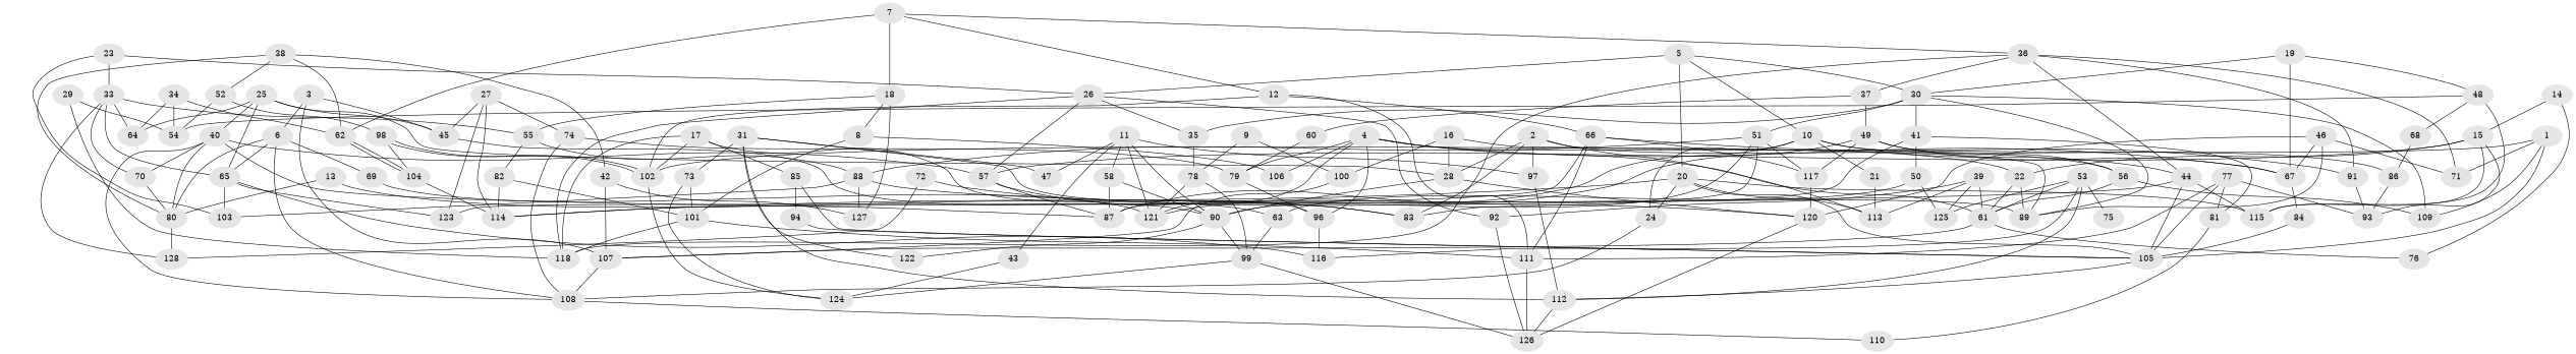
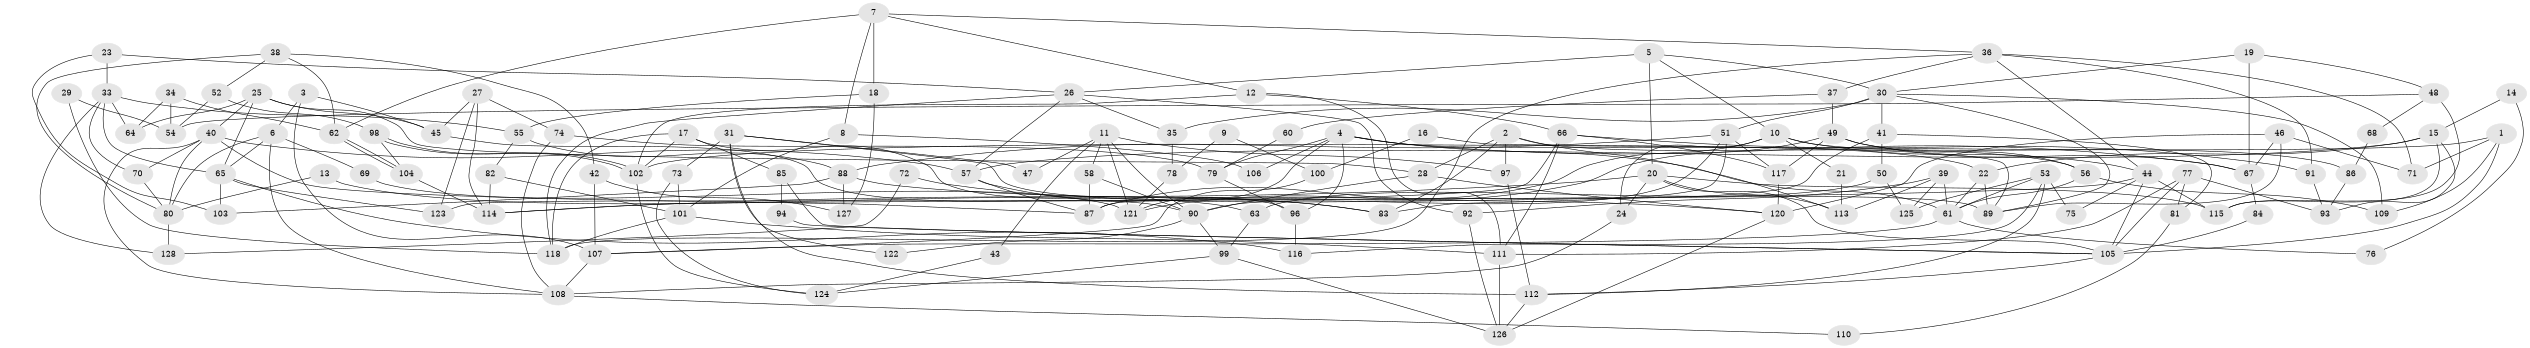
  graph {
    node [color=gray90 style=filled]
    1
    71
    102
    105
    109
    124
    112
    2
    28
    56
    83
    97
    113
    90
    120
    61
    3
    6
    45
    107
    65
    69
    80
    108
    4
    22
    67
    79
    96
    106
    121
    89
    76
    84
    116
    5
    10
    20
    26
    30
    21
    24
    44
    86
    87
    115
    114
    57
    118
    35
    92
    41
    51
    103
    123
    128
    110
    7
    8
    12
    18
    36
    62
    101
    66
    111
    55
    127
    91
    37
    104
    9
    78
    100
    99
    75
    93
    11
    43
    47
    58
    122
    117
    126
    13
    63
    14
    15
    16
    17
    85
    94
    88
    82
    19
    48
    54
    68
    23
    33
    64
    70
    25
    40
    27
    74
    29
    50
    81
    31
    73
    34
    49
    60
    38
    42
    52
    98
    39
    125
    46
    53
    72
    77
    1 -- 71
    1 -- 102
    1 -- 105
    1 -- 109
    102 -- 124
    105 -- 112
    112 -- 126
    2 -- 28
    2 -- 56
    2 -- 83
    2 -- 97
    2 -- 113
    28 -- 90
    28 -- 120
    56 -- 109
    56 -- 61
    97 -- 112
    90 -- 99
    90 -- 122
    120 -- 126
    61 -- 107
    61 -- 76
    3 -- 6
    3 -- 45
    3 -- 107
    6 -- 65
    6 -- 69
    6 -- 80
    6 -- 108
    45 -- 90
    107 -- 108
    65 -- 116
    65 -- 103
    65 -- 123
    69 -- 121
    80 -- 128
    108 -- 110
    4 -- 61
    4 -- 22
    4 -- 67
    4 -- 79
    4 -- 96
    4 -- 106
    4 -- 121
    22 -- 61
    22 -- 89
    67 -- 84
    79 -- 96
    96 -- 116
    84 -- 105
    5 -- 10
    5 -- 20
    5 -- 26
    5 -- 30
    10 -- 21
    10 -- 24
    10 -- 44
    10 -- 86
    10 -- 87
    20 -- 105
    20 -- 113
    20 -- 24
    20 -- 115
    20 -- 114
    26 -- 57
    26 -- 118
    26 -- 35
    26 -- 92
    30 -- 109
    30 -- 89
    30 -- 35
    30 -- 41
    30 -- 51
    21 -- 113
    24 -- 108
    44 -- 105
    44 -- 115
    44 -- 114
+   44 -- 75
    86 -- 93
    57 -- 83
    57 -- 87
    35 -- 78
    92 -- 126
    41 -- 87
    41 -- 50
    41 -- 81
    51 -- 83
    51 -- 90
    51 -- 117
    51 -- 88
-   18 -- 8
+   7 -- 8
    7 -- 12
    7 -- 18
    7 -- 36
    7 -- 62
    8 -- 106
    8 -- 101
    12 -- 102
    12 -- 66
    12 -- 111
    18 -- 55
    18 -- 127
    36 -- 71
    36 -- 44
    36 -- 118
    36 -- 91
    36 -- 37
    62 -- 104
    62 -- 104
    101 -- 118
    101 -- 111
    66 -- 123
    66 -- 111
    66 -- 91
    66 -- 117
    111 -- 126
    55 -- 88
    55 -- 82
    91 -- 93
    37 -- 49
    37 -- 60
    104 -- 114
    9 -- 78
    9 -- 100
    78 -- 121
-   78 -- 99
    100 -- 107
    99 -- 124
    99 -- 126
    11 -- 97
    11 -- 90
    11 -- 121
    11 -- 43
    11 -- 47
    11 -- 58
    43 -- 124
    58 -- 90
    58 -- 87
    117 -- 120
    13 -- 80
    13 -- 63
    63 -- 99
    14 -- 76
    14 -- 15
    15 -- 22
    15 -- 115
    15 -- 57
    15 -- 93
-   16 -- 28
    16 -- 89
    16 -- 100
    17 -- 102
    17 -- 96
    17 -- 118
    17 -- 85
    85 -- 105
    85 -- 94
    94 -- 105
    88 -- 120
    88 -- 103
    88 -- 127
    82 -- 114
    82 -- 101
    19 -- 67
    19 -- 30
    19 -- 48
    48 -- 115
    48 -- 54
    48 -- 68
    68 -- 86
    23 -- 26
    23 -- 103
    23 -- 33
    33 -- 65
    33 -- 128
    33 -- 55
    33 -- 64
    33 -- 70
    70 -- 80
    25 -- 28
    25 -- 45
    25 -- 65
    25 -- 64
    25 -- 40
    40 -- 80
    40 -- 108
    40 -- 87
    40 -- 57
    40 -- 70
    27 -- 45
    27 -- 114
    27 -- 123
    27 -- 74
    74 -- 108
    74 -- 79
    29 -- 118
    29 -- 54
    50 -- 63
    50 -- 125
    81 -- 110
    31 -- 112
    31 -- 89
    31 -- 47
    31 -- 122
    31 -- 73
    73 -- 124
    73 -- 101
    34 -- 62
    34 -- 54
    34 -- 64
    49 -- 56
    49 -- 67
    49 -- 121
    49 -- 117
    60 -- 79
    38 -- 80
    38 -- 62
    38 -- 42
    38 -- 52
    42 -- 107
    42 -- 127
    52 -- 54
    52 -- 98
    98 -- 102
    98 -- 102
    98 -- 104
    39 -- 113
    39 -- 61
    39 -- 92
    39 -- 125
    46 -- 71
    46 -- 120
    46 -- 67
    46 -- 89
    53 -- 112
    53 -- 61
    53 -- 116
    53 -- 75
    53 -- 125
    72 -- 83
    72 -- 128
    77 -- 105
    77 -- 111
    77 -- 93
    77 -- 81
  }
